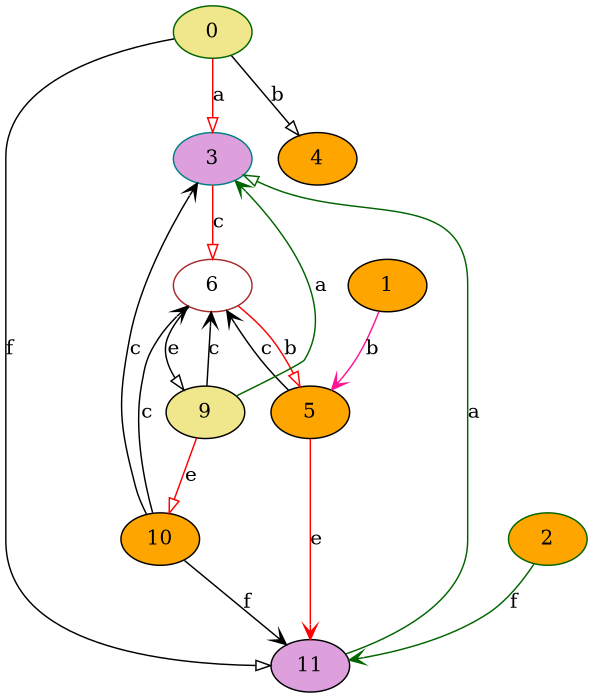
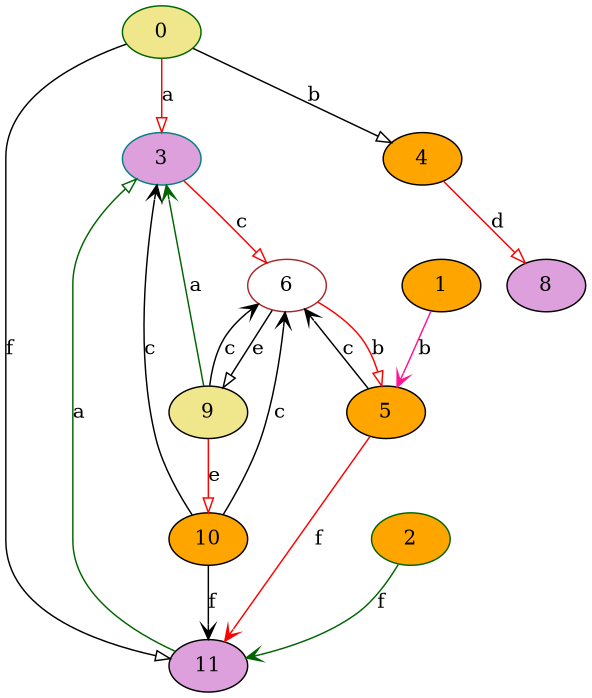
  strict digraph {
    node [color=black fillcolor=orange style=filled]
    edge [arrowhead=onormal color=black]
    3 [color=teal fillcolor=plum]
    6 [color=brown fillcolor=white]
    5
    9 [fillcolor=khaki]
    4
+   8 [fillcolor=plum]
    0 [color=darkgreen fillcolor=khaki]
    11 [fillcolor=plum]
    1
    10
    2 [color=darkgreen]
    3 -> 6 [color=red label=c]
    6 -> 5 [color=red label=b]
    6 -> 9 [label=e]
    5 -> 6 [arrowhead=vee label=c]
-   5 -> 11 [arrowhead=vee color=red label=e]
+   5 -> 11 [arrowhead=vee color=red label=f]
    9 -> 3 [arrowhead=vee color=darkgreen label=a]
    9 -> 6 [arrowhead=vee label=c]
    9 -> 10 [color=red label=e]
+   4 -> 8 [color=red label=d]
    0 -> 3 [color=red label=a]
    0 -> 4 [label=b]
    0 -> 11 [label=f]
    11 -> 3 [color=darkgreen label=a]
    1 -> 5 [arrowhead=vee color=deeppink label=b]
    10 -> 3 [arrowhead=vee label=c]
    10 -> 6 [arrowhead=vee label=c]
    10 -> 11 [arrowhead=vee label=f]
    2 -> 11 [arrowhead=vee color=darkgreen label=f]
  }
